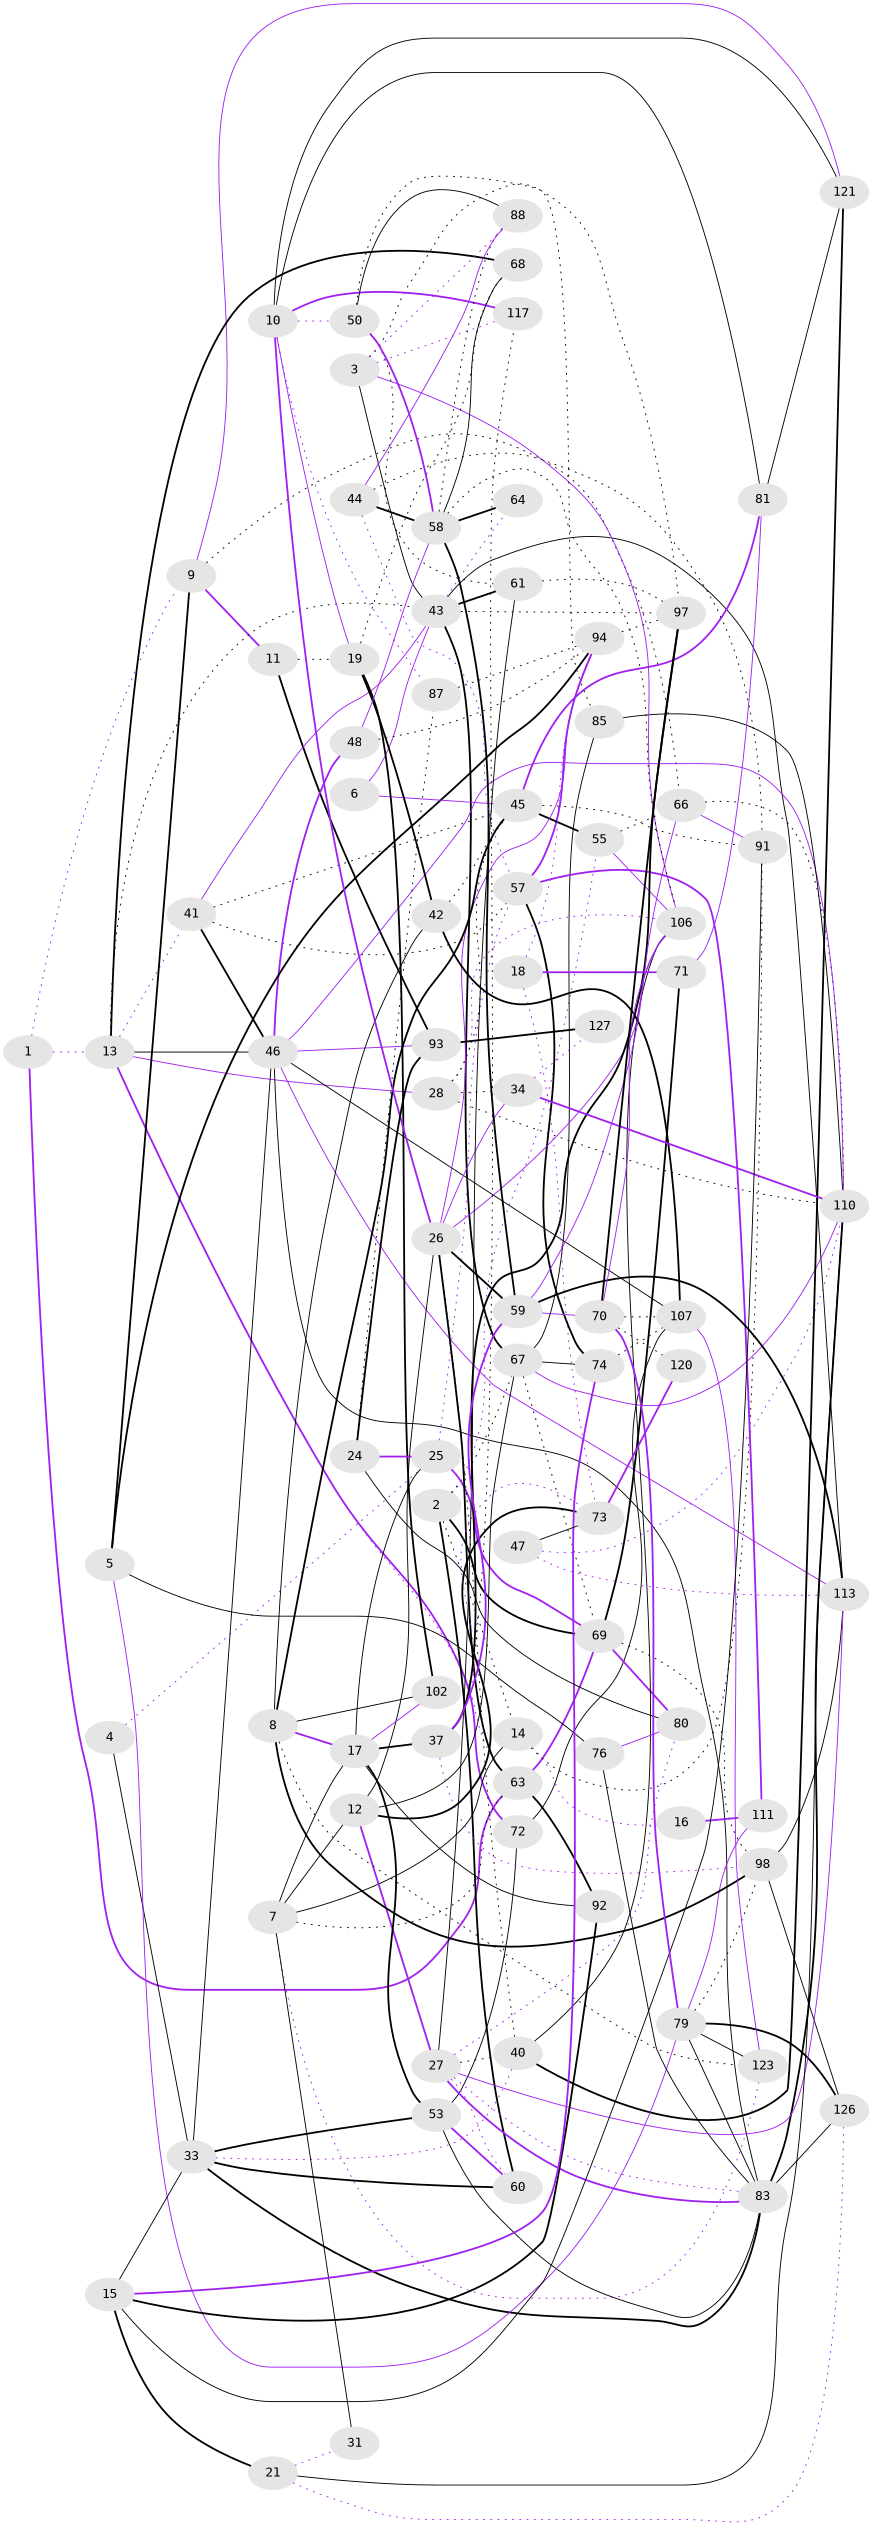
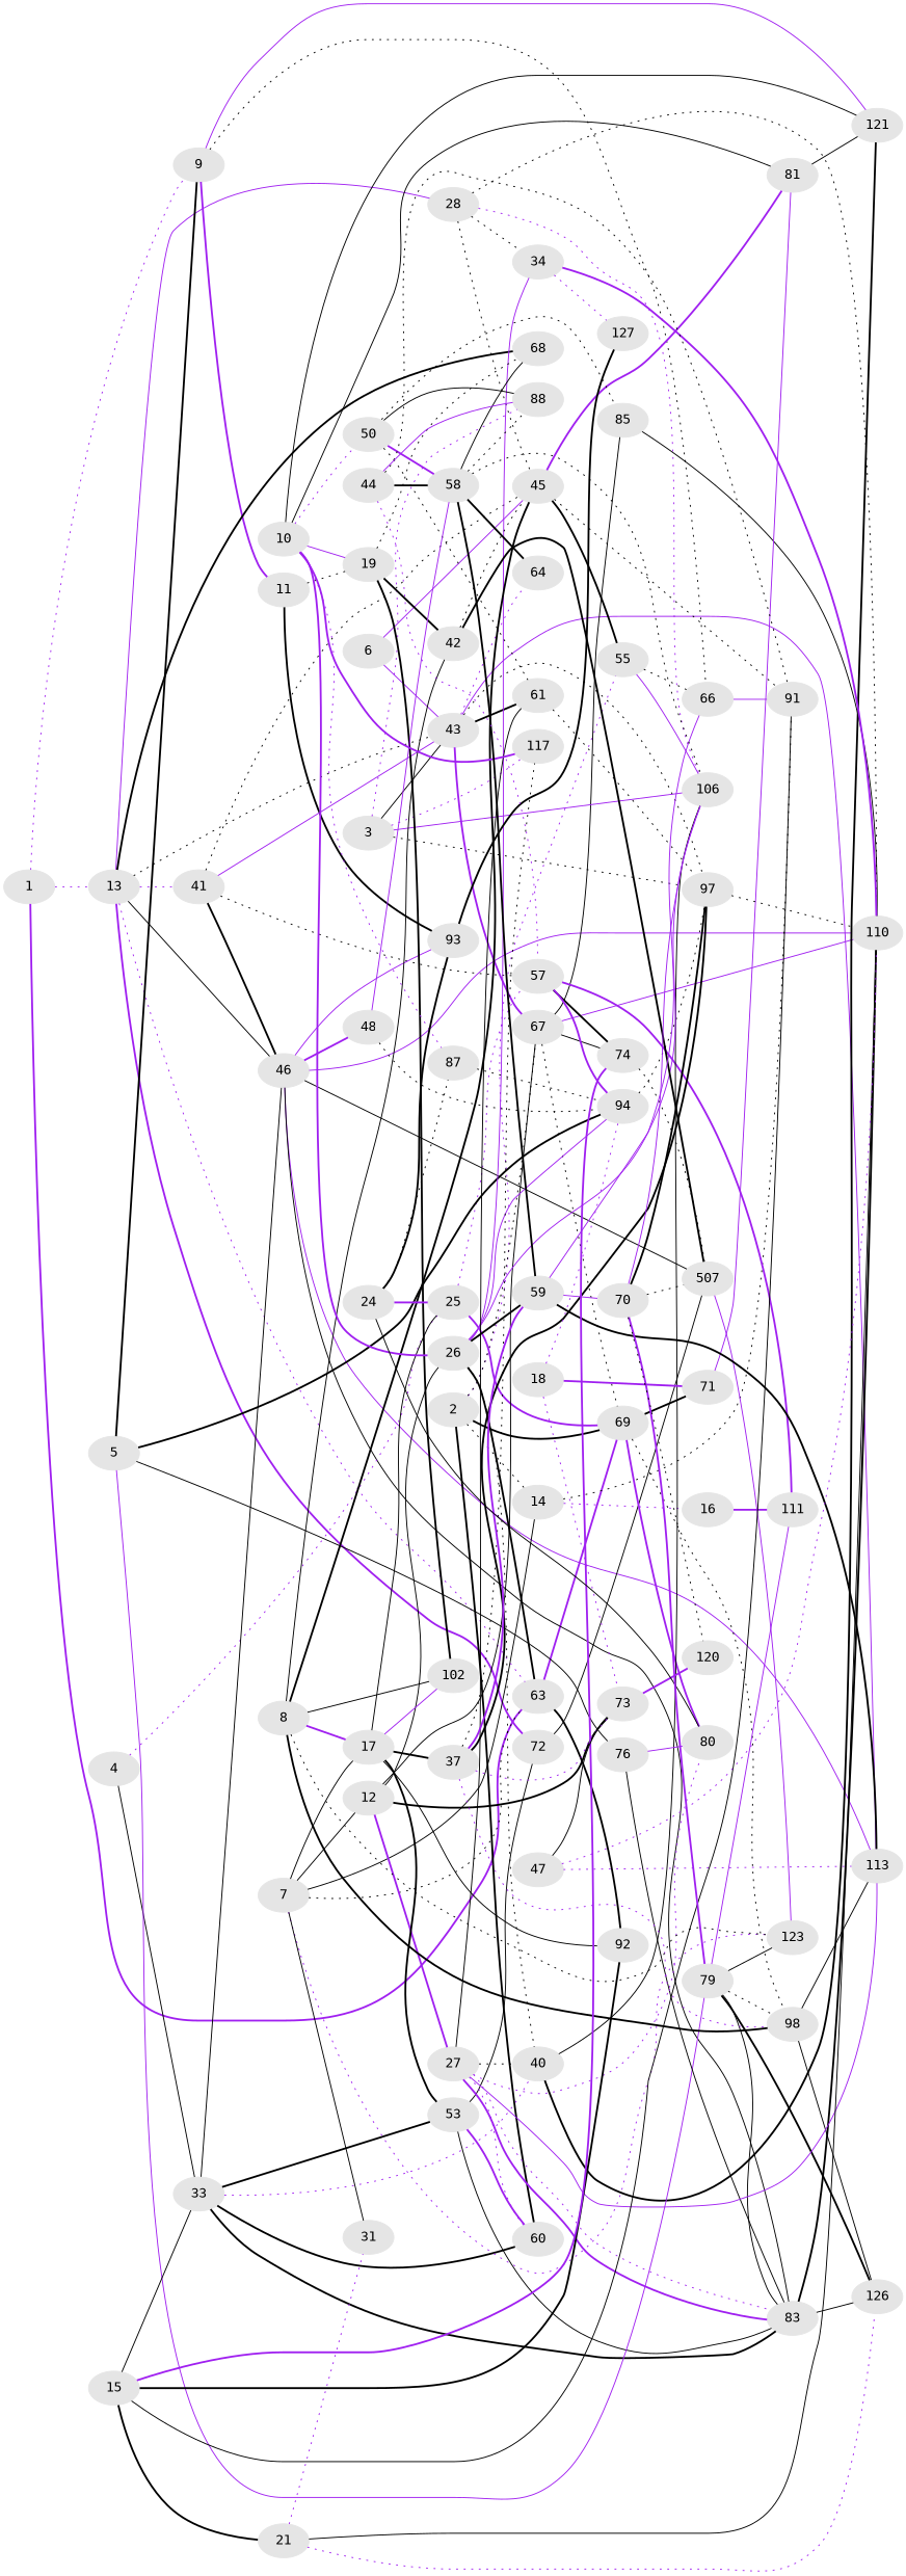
  graph {
    fontname="DejaVu Sans Mono"
    rankdir=LR
    node [color=gray90 fontname="DejaVu Sans Mono" style=filled]
    edge [color=black fontname="DejaVu Sans Mono" style=solid]
    9 [super="+109"]
    11
    66 [super="+101"]
    121
    1
    13 [super="+35"]
    63 [super="+75"]
    43 [super="+114"]
    28 [super="+52"]
    41 [super="+78"]
    46 [super="+56"]
    68
    72
    69 [super="+90"]
    92
    2 [super="+30"]
    14 [super="+99"]
    55
    60
    67 [super="+129"]
    16
    91
    106 [super="+125"]
    74
    110 [super="+116"]
    85
    98 [super="+122"]
    71
    80
    3 [super="+82"]
    88
    97 [super="+105"]
    117
    61
    113 [super="+124"]
    64
    4
    25
    33 [super="+128"]
    57 [super="+65"]
    53 [super="+95"]
    40 [super="+54"]
    83 [super="+119"]
    5 [super="+29"]
    76
    79 [super="+100"]
    94 [super="+96"]
    123
    111
    126
    6
    45 [super="+112"]
    81 [super="+103"]
    7 [super="+20"]
    12 [super="+23"]
    17 [super="+32"]
    31
    26 [super="+108"]
    27 [super="+77"]
    73 [super="+84"]
    102
    37
    8 [super="+38"]
    42 [super="+89"]
-   107 [super="+115"]
+   107 [super="+115" label=507]
    19 [super="+22"]
    93
    10 [super="+36"]
    50
    87
    34 [super="+49"]
    59 [super="+62"]
    58 [super="+86"]
    127
    120
    48
    15 [super="+39"]
    21
    18
    24 [super="+104"]
    70 [super="+118"]
    44
    47 [super="+51"]
    9 -- 11 [color=purple style=bold]
    9 -- 66 [style=dotted]
    9 -- 121 [color=purple]
    11 -- 19 [style=dotted]
    11 -- 93 [style=bold]
    66 -- 91 [color=purple]
    1 -- 9 [color=purple style=dotted]
    1 -- 13 [color=purple style=dotted]
    1 -- 63 [color=purple style=bold]
    13 -- 63 [color=purple style=dotted]
    13 -- 43 [style=dotted]
    13 -- 28 [color=purple]
    13 -- 41 [color=purple style=dotted]
    13 -- 46
    13 -- 68 [style=bold]
    13 -- 72 [color=purple style=bold]
    63 -- 69 [color=purple style=bold]
    63 -- 92 [style=bold]
-   43 -- 67 [style=bold]
+   43 -- 67 [color=purple style=bold]
    43 -- 97 [style=dotted]
    43 -- 61 [style=bold]
-   43 -- 113
+   43 -- 113 [color=purple]
    43 -- 64 [color=purple style=dotted]
    28 -- 106 [color=purple style=dotted]
    28 -- 110 [style=dotted]
    28 -- 45 [style=dotted]
    28 -- 34 [style=dotted]
    41 -- 43 [color=purple]
    41 -- 46 [style=bold]
    41 -- 57 [style=dotted]
    41 -- 45 [style=dotted]
    46 -- 110 [color=purple]
    46 -- 113 [color=purple]
    46 -- 83
    46 -- 107
    46 -- 93 [color=purple]
    46 -- 48 [color=purple style=bold]
    72 -- 107
    69 -- 98 [style=dotted]
    69 -- 71 [style=bold]
    69 -- 80 [color=purple style=bold]
    2 -- 69 [style=bold]
    2 -- 14 [style=dotted]
    2 -- 55 [color=purple style=dotted]
    2 -- 60 [style=bold]
    2 -- 67 [style=dotted]
    14 -- 16 [color=purple style=dotted]
    14 -- 91 [style=dotted]
    55 -- 66 [style=dotted]
    55 -- 106 [color=purple]
    67 -- 69 [style=dotted]
    67 -- 74
    67 -- 110 [color=purple]
    67 -- 85
    16 -- 111 [color=purple style=bold]
    74 -- 107 [style=dotted]
    85 -- 110
    98 -- 113 [weight=2]
    98 -- 126
    71 -- 81 [color=purple]
    3 -- 43
    3 -- 106 [color=purple]
    3 -- 88 [color=purple style=dotted]
    3 -- 97 [style=dotted]
    3 -- 117 [color=purple style=dotted]
-   66 -- 110 [style=dotted]
+   97 -- 110 [style=dotted]
    61 -- 97 [style=dotted]
    4 -- 25 [color=purple style=dotted]
    4 -- 33
    25 -- 69 [color=purple style=bold]
    25 -- 57 [color=purple style=dotted]
    33 -- 46
    33 -- 60 [style=bold]
    33 -- 53 [style=bold]
    33 -- 40 [color=purple style=dotted weight=2]
    33 -- 83 [style=bold]
    57 -- 74 [style=bold]
    57 -- 94 [color=purple style=bold]
    57 -- 111 [color=purple style=bold]
    53 -- 72
    53 -- 60 [color=purple style=bold]
    53 -- 83
    40 -- 121 [style=bold]
    40 -- 106
    83 -- 110 [style=bold]
    83 -- 126
    5 -- 9 [style=bold]
    5 -- 76
    5 -- 79 [color=purple]
    5 -- 94 [style=bold]
    76 -- 80 [color=purple]
    76 -- 83
    79 -- 98 [style=dotted]
    79 -- 83
    79 -- 123 [weight=2]
    79 -- 111 [color=purple]
    79 -- 126 [style=bold]
    94 -- 97 [style=dotted]
    6 -- 43 [color=purple]
    6 -- 45 [color=purple]
    45 -- 55 [style=bold]
    45 -- 91 [style=dotted]
    45 -- 81 [color=purple style=bold]
    81 -- 121
    7 -- 63 [style=dotted]
    7 -- 14
    7 -- 123 [color=purple style=dotted]
    7 -- 12
    7 -- 17
    7 -- 31
    12 -- 67
    12 -- 26
    12 -- 27 [color=purple style=bold]
    12 -- 73 [style=bold]
    17 -- 92 [weight=2]
    17 -- 25
    17 -- 53 [style=bold]
    17 -- 102 [color=purple]
    17 -- 37 [style=bold]
    26 -- 63 [style=bold]
    26 -- 106 [color=purple]
    26 -- 40 [style=dotted]
    26 -- 94 [color=purple]
    26 -- 34 [color=purple]
    26 -- 59 [style=bold]
    27 -- 60 [color=purple style=dotted]
    27 -- 80 [color=purple style=dotted]
    27 -- 61
    27 -- 113 [color=purple]
    27 -- 40 [style=dotted]
    27 -- 83 [color=purple style=bold]
    27 -- 83 [color=purple style=dotted]
    73 -- 120 [color=purple style=bold]
    37 -- 98 [color=purple style=dotted weight=2]
    37 -- 97 [style=bold]
    37 -- 117 [style=dotted]
    37 -- 73 [color=purple style=dotted]
    37 -- 59 [color=purple style=bold]
    8 -- 98 [style=bold]
    8 -- 123 [style=dotted]
    8 -- 45 [style=bold]
    8 -- 17 [color=purple style=bold]
    8 -- 102
    8 -- 42
    42 -- 45 [style=dotted]
    42 -- 107 [style=bold]
    107 -- 123 [color=purple]
    19 -- 68 [style=dotted]
    19 -- 102 [style=bold]
    19 -- 42 [style=bold]
    93 -- 127 [style=bold]
    10 -- 121
    10 -- 117 [color=purple style=bold]
    10 -- 81
    10 -- 26 [color=purple style=bold]
    10 -- 19 [color=purple]
    10 -- 50 [color=purple style=dotted]
    10 -- 87 [color=purple style=dotted]
    50 -- 85 [style=dotted]
    50 -- 88
    50 -- 61 [style=dotted]
    50 -- 58 [color=purple style=bold]
    87 -- 94 [style=dotted]
    34 -- 110 [color=purple style=bold]
    34 -- 127 [color=purple style=dotted]
    59 -- 66 [color=purple weight=2]
    59 -- 113 [style=bold]
    59 -- 70 [color=purple]
    58 -- 68
    58 -- 106 [style=dotted]
    58 -- 88 [style=dotted]
    58 -- 64 [style=bold]
    58 -- 59 [style=bold]
    48 -- 94 [style=dotted]
    48 -- 58 [color=purple]
    15 -- 92 [style=bold]
    15 -- 91
    15 -- 74 [color=purple style=bold]
    15 -- 33
    15 -- 21 [style=bold]
    21 -- 110
    21 -- 126 [color=purple style=dotted]
    21 -- 31 [color=purple style=dotted]
    18 -- 71 [color=purple style=bold]
    18 -- 94 [color=purple style=dotted]
    18 -- 73 [color=purple style=dotted]
    24 -- 80
    24 -- 25 [color=purple style=bold]
    24 -- 93 [style=bold]
    24 -- 87 [style=dotted]
    70 -- 106 [color=purple]
    70 -- 97 [style=bold]
    70 -- 79 [color=purple style=bold]
    70 -- 107 [style=dotted]
    70 -- 120 [style=dotted]
    44 -- 91 [style=dotted]
    44 -- 88 [color=purple]
    44 -- 57 [color=purple style=dotted]
    44 -- 58 [style=bold]
    47 -- 110 [color=purple style=dotted]
    47 -- 113 [color=purple style=dotted weight=2]
    47 -- 73
  }
